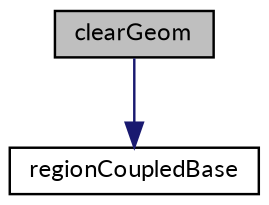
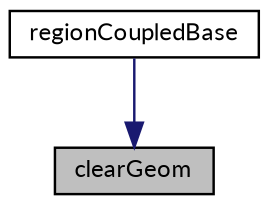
  digraph {
    rankdir=TB
    fontname=Lato
    node [color=black fontname=Lato fontsize=10 shape=record]
    n1 [fillcolor=grey75 fontcolor=black height=0.2 label=clearGeom style=filled width=0.4]
    n2 [height=0.2 label=regionCoupledBase width=0.4]
-   n1 -> n2 [color=midnightblue fontname=Lato fontsize=10 labelfontname=Helvetica labelfontsize=10 style=solid]
+   n2 -> n1 [color=midnightblue fontname=Lato fontsize=10 labelfontname=Helvetica labelfontsize=10 style=solid]
  }
